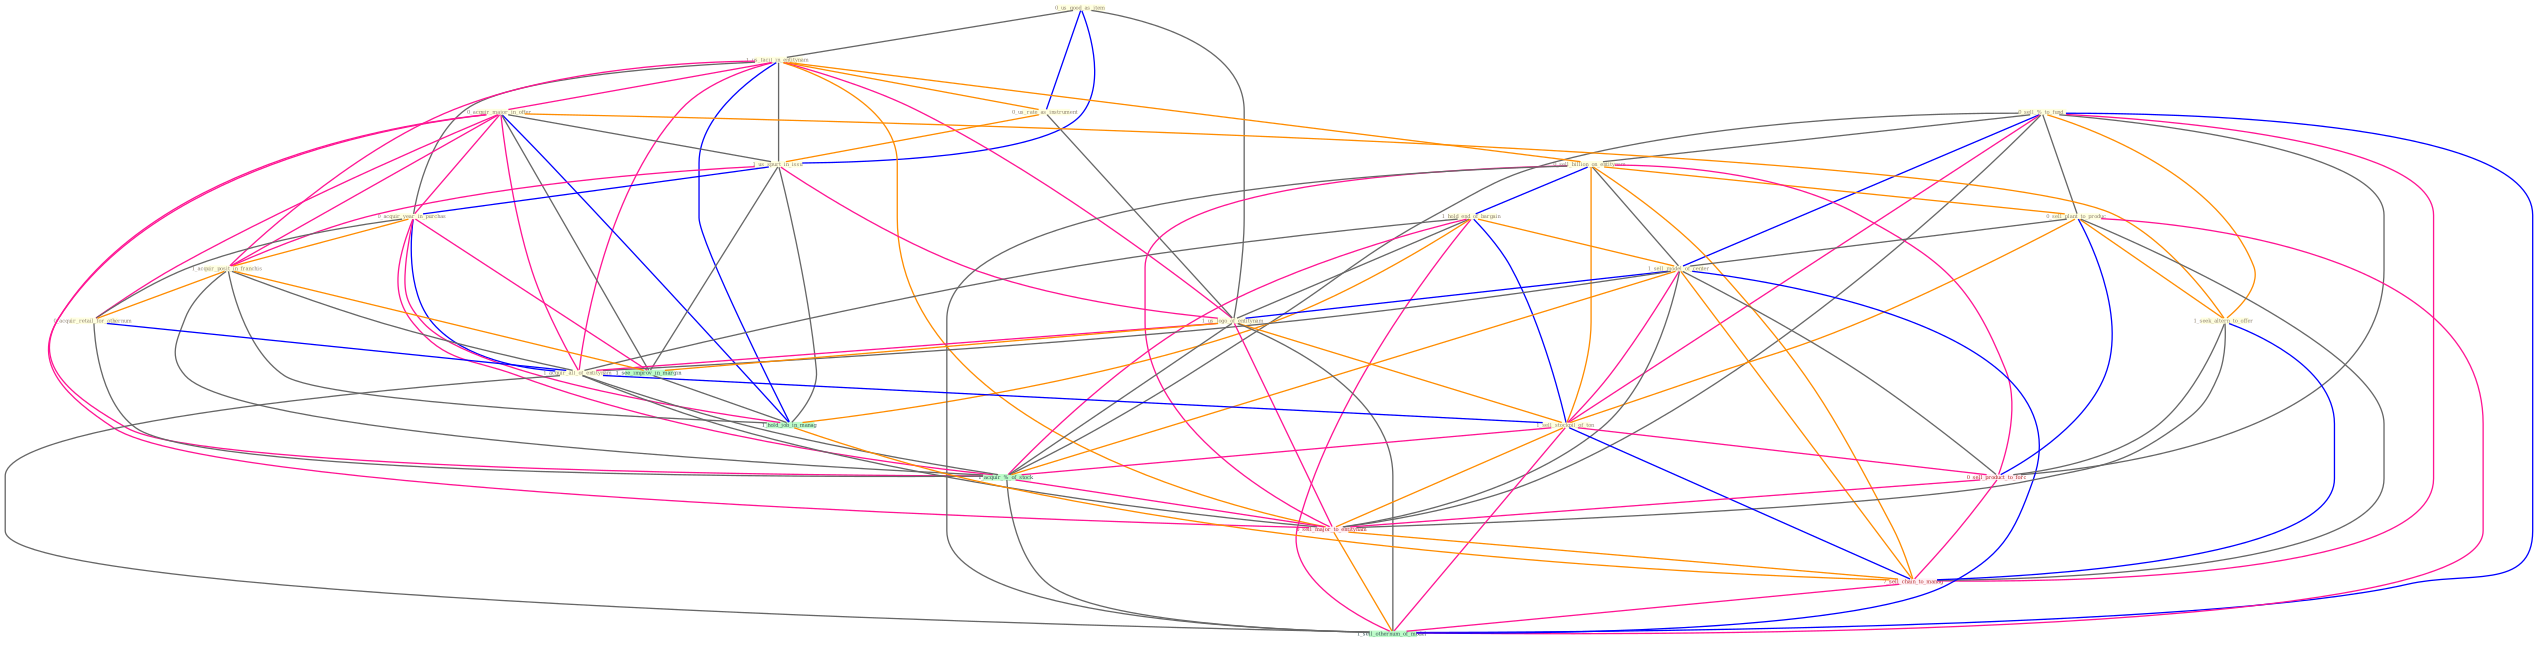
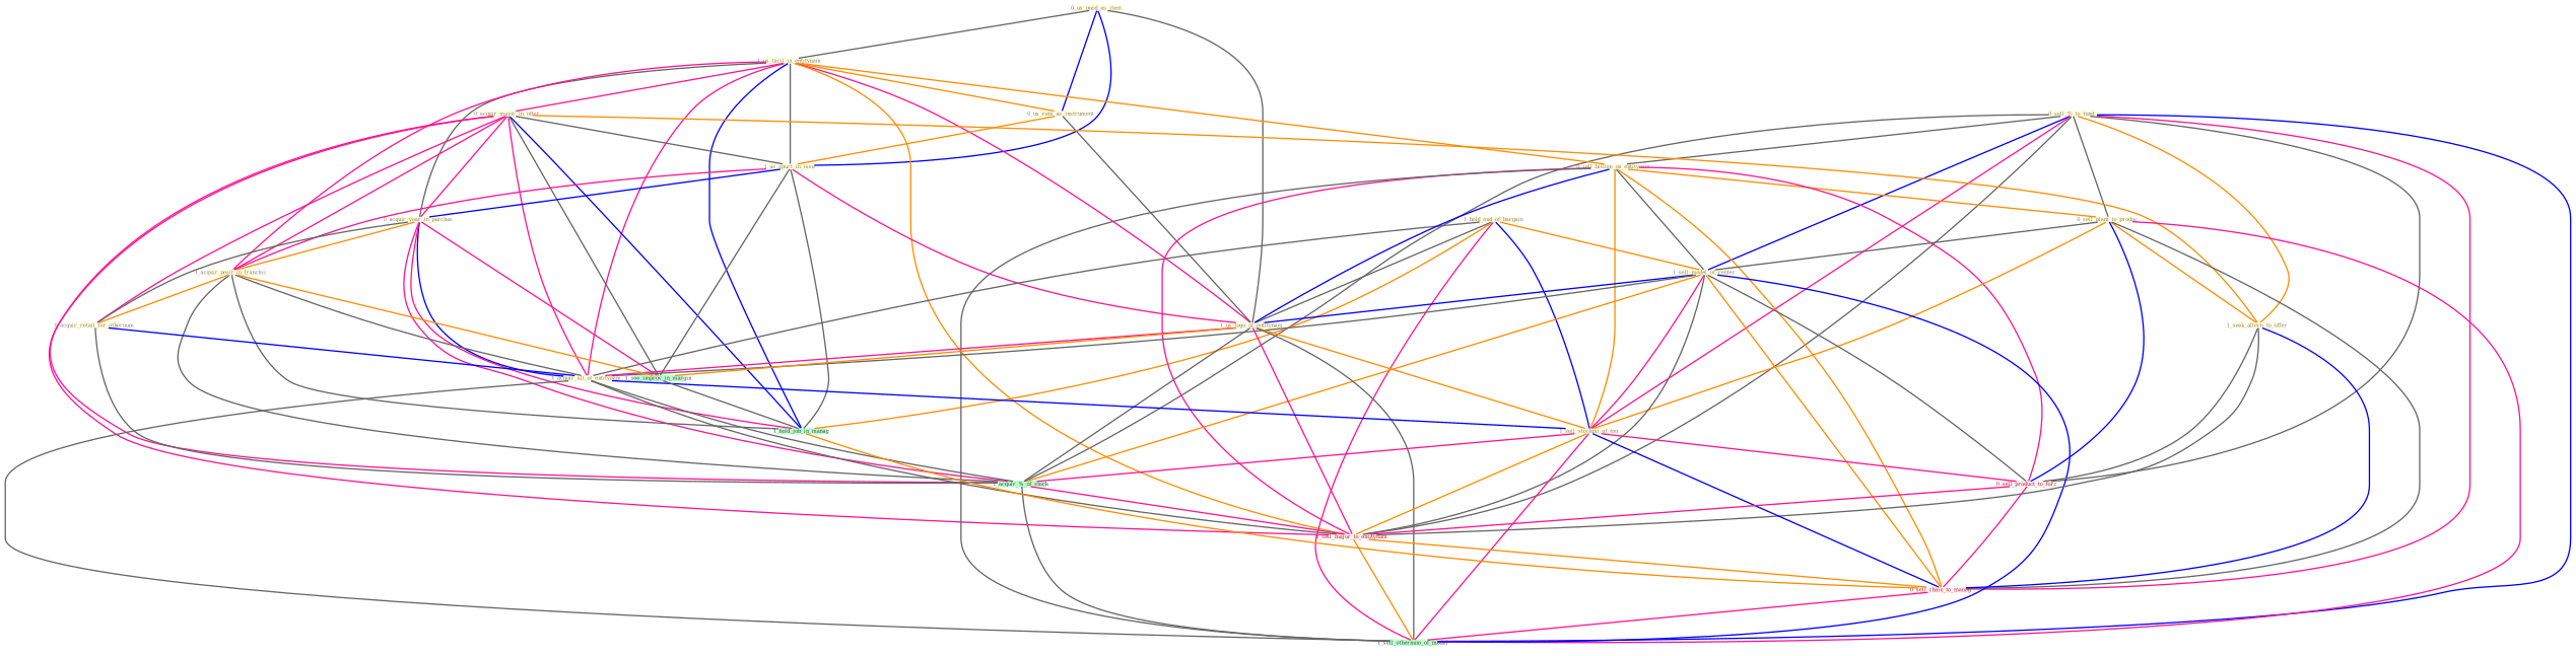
  graph {
    node [color="#ffffe0" fixedsize=true fontcolor="#8b7d6b" fontsize=4 shape=polygon style=filled]
    edge [color=gray40 w=1]
    "0_sell_%_to_fund " [height=.06 width=.5]
    "0_us_good_as_item " [height=.06 width=.5]
    "1_us_facil_in_entitynam " [height=.06 width=.5]
    "0_us_rate_as_instrument " [height=.06 width=.5]
    "0_acquir_major_in_offer " [height=.06 width=.5]
    "1_us_spurt_in_issu " [height=.06 width=.5]
    "1_hold_end_of_bargain " [height=.06 width=.5]
    "0_sell_billion_on_entitynam " [height=.06 width=.5]
    "0_sell_plant_to_produc " [height=.06 width=.5]
    "0_acquir_year_in_purchas " [height=.06 width=.5]
    "1_sell_model_of_center " [height=.06 width=.5]
    "1_us_logo_of_entitynam " [height=.06 width=.5]
    "1_acquir_posit_in_franchis " [height=.06 width=.5]
    "1_seek_altern_to_offer " [height=.06 width=.5]
    "0_acquir_retail_for_othernum " [height=.06 width=.5]
    "1_acquir_all_of_entitynam " [height=.06 width=.5]
    "1_sell_stockpil_of_ton " [height=.06 width=.5]
    "0_sell_product_to_forc " [color="#fff0f5" fontcolor="#b22222" height=.06 width=.5]
    "0_sell_major_to_entitynam " [color="#fff0f5" fontcolor="#b22222" height=.06 width=.5]
-   "0_sell_chain_to_manag " [color="#fff0f5" fontcolor="#b22222" height=.06 width=.5 label="7_sell_chain_to_manag"]
+   "0_sell_chain_to_manag " [color="#fff0f5" fontcolor="#b22222" height=.06 width=.5]
    "1_acquir_%_of_stock " [color="#BDFCC9" fontcolor="#2f4f4f" height=.06 width=.5]
    "1_sell_othernum_of_model " [color="#BDFCC9" fontcolor="#2f4f4f" height=.06 width=.5]
    "1_hold_job_in_manag " [color="#BDFCC9" fontcolor="#2f4f4f" height=.06 width=.5]
    "1_see_improv_in_margin " [color="#BDFCC9" fontcolor="#2f4f4f" height=.06 width=.5]
    subgraph sub_1 {
      "0_sell_%_to_fund "
      "0_us_good_as_item "
      "1_us_facil_in_entitynam "
      "0_us_rate_as_instrument "
      "0_acquir_major_in_offer "
      "1_us_spurt_in_issu "
      "1_hold_end_of_bargain "
      "0_sell_billion_on_entitynam "
      "0_sell_plant_to_produc "
      "0_acquir_year_in_purchas "
      "1_sell_model_of_center "
      "1_us_logo_of_entitynam "
      "1_acquir_posit_in_franchis "
      "1_seek_altern_to_offer "
      "0_acquir_retail_for_othernum "
      "1_acquir_all_of_entitynam "
      "1_sell_stockpil_of_ton "
    }
    subgraph sub_2 {
      "0_sell_product_to_forc "
      "0_sell_major_to_entitynam "
      "0_sell_chain_to_manag "
    }
    "0_sell_%_to_fund " -- "0_sell_billion_on_entitynam "
    "0_sell_%_to_fund " -- "0_sell_plant_to_produc " [w=2]
    "0_sell_%_to_fund " -- "1_sell_model_of_center " [color=blue]
    "0_sell_%_to_fund " -- "1_seek_altern_to_offer " [color=darkorange]
    "0_sell_%_to_fund " -- "1_sell_stockpil_of_ton " [color=deeppink]
    "0_sell_%_to_fund " -- "0_sell_product_to_forc " [w=2]
    "0_sell_%_to_fund " -- "0_sell_major_to_entitynam " [w=2]
    "0_sell_%_to_fund " -- "0_sell_chain_to_manag " [color=deeppink w=2]
    "0_sell_%_to_fund " -- "1_acquir_%_of_stock "
    "0_sell_%_to_fund " -- "1_sell_othernum_of_model " [color=blue]
    "0_us_good_as_item " -- "1_us_facil_in_entitynam "
    "0_us_good_as_item " -- "0_us_rate_as_instrument " [color=blue w=2]
    "0_us_good_as_item " -- "1_us_spurt_in_issu " [color=blue]
    "0_us_good_as_item " -- "1_us_logo_of_entitynam "
    "1_us_facil_in_entitynam " -- "0_us_rate_as_instrument " [color=darkorange]
    "1_us_facil_in_entitynam " -- "0_acquir_major_in_offer " [color=deeppink]
    "1_us_facil_in_entitynam " -- "1_us_spurt_in_issu " [w=2]
    "1_us_facil_in_entitynam " -- "0_sell_billion_on_entitynam " [color=darkorange]
    "1_us_facil_in_entitynam " -- "0_acquir_year_in_purchas "
    "1_us_facil_in_entitynam " -- "1_us_logo_of_entitynam " [color=deeppink w=2]
    "1_us_facil_in_entitynam " -- "1_acquir_posit_in_franchis " [color=deeppink]
    "1_us_facil_in_entitynam " -- "1_acquir_all_of_entitynam " [color=deeppink]
    "1_us_facil_in_entitynam " -- "0_sell_major_to_entitynam " [color=darkorange]
    "1_us_facil_in_entitynam " -- "1_hold_job_in_manag " [color=blue]
    "0_us_rate_as_instrument " -- "1_us_spurt_in_issu " [color=darkorange]
    "0_us_rate_as_instrument " -- "1_us_logo_of_entitynam "
    "0_acquir_major_in_offer " -- "1_us_spurt_in_issu "
    "0_acquir_major_in_offer " -- "0_acquir_year_in_purchas " [color=deeppink w=2]
    "0_acquir_major_in_offer " -- "1_acquir_posit_in_franchis " [color=deeppink w=2]
    "0_acquir_major_in_offer " -- "1_seek_altern_to_offer " [color=darkorange]
    "0_acquir_major_in_offer " -- "0_acquir_retail_for_othernum " [color=deeppink]
    "0_acquir_major_in_offer " -- "1_acquir_all_of_entitynam " [color=deeppink]
    "0_acquir_major_in_offer " -- "0_sell_major_to_entitynam " [color=deeppink]
    "0_acquir_major_in_offer " -- "1_acquir_%_of_stock " [color=deeppink]
    "0_acquir_major_in_offer " -- "1_hold_job_in_manag " [color=blue]
    "0_acquir_major_in_offer " -- "1_see_improv_in_margin "
    "1_us_spurt_in_issu " -- "0_acquir_year_in_purchas " [color=blue]
    "1_us_spurt_in_issu " -- "1_us_logo_of_entitynam " [color=deeppink]
    "1_us_spurt_in_issu " -- "1_acquir_posit_in_franchis " [color=deeppink]
    "1_us_spurt_in_issu " -- "1_hold_job_in_manag "
    "1_us_spurt_in_issu " -- "1_see_improv_in_margin "
    "1_hold_end_of_bargain " -- "1_sell_model_of_center " [color=darkorange]
    "1_hold_end_of_bargain " -- "1_us_logo_of_entitynam "
    "1_hold_end_of_bargain " -- "1_acquir_all_of_entitynam "
    "1_hold_end_of_bargain " -- "1_sell_stockpil_of_ton " [color=blue]
-   "1_hold_end_of_bargain " -- "1_acquir_%_of_stock " [color=deeppink]
    "1_hold_end_of_bargain " -- "1_sell_othernum_of_model " [color=deeppink]
    "1_hold_end_of_bargain " -- "1_hold_job_in_manag " [color=darkorange]
    "0_sell_billion_on_entitynam " -- "0_sell_plant_to_produc " [color=darkorange]
    "0_sell_billion_on_entitynam " -- "1_sell_model_of_center "
-   "0_sell_billion_on_entitynam " -- "1_hold_end_of_bargain " [color=blue]
+   "0_sell_billion_on_entitynam " -- "1_us_logo_of_entitynam " [color=blue]
    "0_sell_billion_on_entitynam " -- "1_sell_stockpil_of_ton " [color=darkorange]
    "0_sell_billion_on_entitynam " -- "0_sell_product_to_forc " [color=deeppink]
    "0_sell_billion_on_entitynam " -- "0_sell_major_to_entitynam " [color=deeppink w=2]
    "0_sell_billion_on_entitynam " -- "0_sell_chain_to_manag " [color=darkorange]
    "0_sell_billion_on_entitynam " -- "1_sell_othernum_of_model "
    "0_sell_plant_to_produc " -- "1_sell_model_of_center "
    "0_sell_plant_to_produc " -- "1_seek_altern_to_offer " [color=darkorange]
    "0_sell_plant_to_produc " -- "1_sell_stockpil_of_ton " [color=darkorange]
    "0_sell_plant_to_produc " -- "0_sell_product_to_forc " [color=blue w=2]
    "0_sell_plant_to_produc " -- "0_sell_chain_to_manag " [w=2]
    "0_sell_plant_to_produc " -- "1_sell_othernum_of_model " [color=deeppink]
    "0_acquir_year_in_purchas " -- "1_acquir_posit_in_franchis " [color=darkorange w=2]
    "0_acquir_year_in_purchas " -- "0_acquir_retail_for_othernum "
    "0_acquir_year_in_purchas " -- "1_acquir_all_of_entitynam " [color=blue]
    "0_acquir_year_in_purchas " -- "1_acquir_%_of_stock " [color=deeppink]
    "0_acquir_year_in_purchas " -- "1_hold_job_in_manag " [color=deeppink]
    "0_acquir_year_in_purchas " -- "1_see_improv_in_margin " [color=deeppink]
    "1_sell_model_of_center " -- "1_us_logo_of_entitynam " [color=blue]
    "1_sell_model_of_center " -- "1_acquir_all_of_entitynam "
    "1_sell_model_of_center " -- "1_sell_stockpil_of_ton " [color=deeppink w=2]
    "1_sell_model_of_center " -- "0_sell_product_to_forc "
    "1_sell_model_of_center " -- "0_sell_major_to_entitynam "
    "1_sell_model_of_center " -- "0_sell_chain_to_manag " [color=darkorange]
    "1_sell_model_of_center " -- "1_acquir_%_of_stock " [color=darkorange]
    "1_sell_model_of_center " -- "1_sell_othernum_of_model " [color=blue w=2]
    "1_us_logo_of_entitynam " -- "1_acquir_all_of_entitynam " [color=deeppink w=2]
    "1_us_logo_of_entitynam " -- "1_sell_stockpil_of_ton " [color=darkorange]
    "1_us_logo_of_entitynam " -- "0_sell_major_to_entitynam " [color=deeppink]
    "1_us_logo_of_entitynam " -- "1_acquir_%_of_stock "
    "1_us_logo_of_entitynam " -- "1_sell_othernum_of_model "
    "1_us_logo_of_entitynam " -- "1_see_improv_in_margin " [color=darkorange]
    "1_acquir_posit_in_franchis " -- "0_acquir_retail_for_othernum " [color=darkorange]
    "1_acquir_posit_in_franchis " -- "1_acquir_all_of_entitynam "
    "1_acquir_posit_in_franchis " -- "1_acquir_%_of_stock "
    "1_acquir_posit_in_franchis " -- "1_hold_job_in_manag "
    "1_acquir_posit_in_franchis " -- "1_see_improv_in_margin " [color=darkorange]
    "1_seek_altern_to_offer " -- "0_sell_product_to_forc "
    "1_seek_altern_to_offer " -- "0_sell_major_to_entitynam "
    "1_seek_altern_to_offer " -- "0_sell_chain_to_manag " [color=blue]
    "0_acquir_retail_for_othernum " -- "1_acquir_all_of_entitynam " [color=blue]
    "0_acquir_retail_for_othernum " -- "1_acquir_%_of_stock "
    "1_acquir_all_of_entitynam " -- "1_sell_stockpil_of_ton " [color=blue]
    "1_acquir_all_of_entitynam " -- "0_sell_major_to_entitynam "
    "1_acquir_all_of_entitynam " -- "1_acquir_%_of_stock " [w=2]
    "1_acquir_all_of_entitynam " -- "1_sell_othernum_of_model "
    "1_sell_stockpil_of_ton " -- "0_sell_product_to_forc " [color=deeppink]
    "1_sell_stockpil_of_ton " -- "0_sell_major_to_entitynam " [color=darkorange]
    "1_sell_stockpil_of_ton " -- "0_sell_chain_to_manag " [color=blue]
    "1_sell_stockpil_of_ton " -- "1_acquir_%_of_stock " [color=deeppink]
    "1_sell_stockpil_of_ton " -- "1_sell_othernum_of_model " [color=deeppink w=2]
    "0_sell_product_to_forc " -- "0_sell_major_to_entitynam " [color=deeppink w=2]
    "0_sell_product_to_forc " -- "0_sell_chain_to_manag " [color=deeppink w=2]
    "0_sell_major_to_entitynam " -- "0_sell_chain_to_manag " [color=darkorange w=2]
    "0_sell_major_to_entitynam " -- "1_sell_othernum_of_model " [color=darkorange]
    "0_sell_chain_to_manag " -- "1_sell_othernum_of_model " [color=deeppink]
    "1_acquir_%_of_stock " -- "0_sell_major_to_entitynam " [color=deeppink w=2]
    "1_acquir_%_of_stock " -- "1_sell_othernum_of_model "
    "1_hold_job_in_manag " -- "0_sell_chain_to_manag " [color=darkorange]
    "1_see_improv_in_margin " -- "1_hold_job_in_manag "
  }
